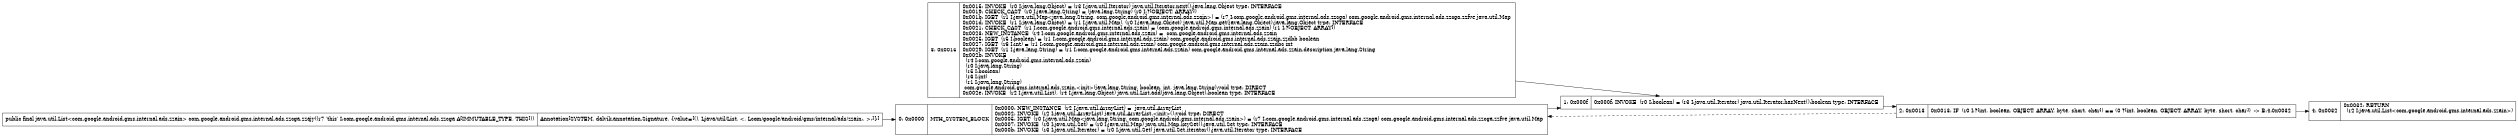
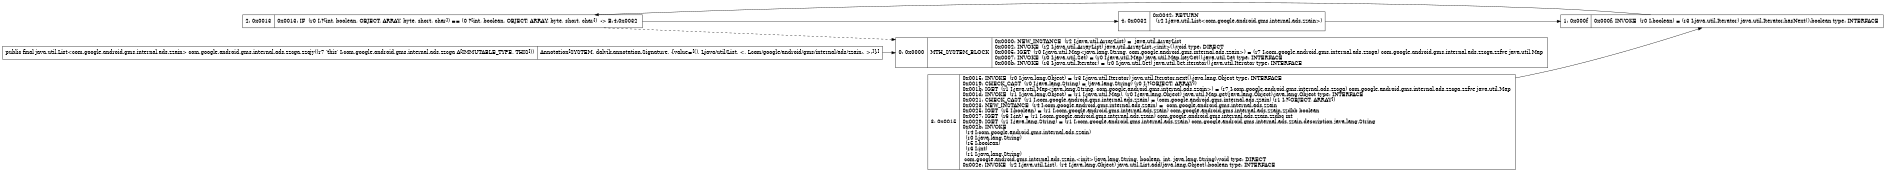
  digraph {
    rankdir=LR
    node [shape=record]
    n1 [label="{0\:\ 0x0000|MTH_SYSTEM_BLOCK\l|0x0000: NEW_INSTANCE  (r2 I:java.util.ArrayList) =  java.util.ArrayList \l0x0002: INVOKE  (r2 I:java.util.ArrayList) java.util.ArrayList.\<init\>():void type: DIRECT \l0x0005: IGET  (r0 I:java.util.Map\<java.lang.String, com.google.android.gms.internal.ads.zzain\>) = (r7 I:com.google.android.gms.internal.ads.zzcga) com.google.android.gms.internal.ads.zzcga.zzfve java.util.Map \l0x0007: INVOKE  (r0 I:java.util.Set) = (r0 I:java.util.Map) java.util.Map.keySet():java.util.Set type: INTERFACE \l0x000b: INVOKE  (r3 I:java.util.Iterator) = (r0 I:java.util.Set) java.util.Set.iterator():java.util.Iterator type: INTERFACE \l}"]
    n2 [label="{1\:\ 0x000f|0x000f: INVOKE  (r0 I:boolean) = (r3 I:java.util.Iterator) java.util.Iterator.hasNext():boolean type: INTERFACE \l}"]
    n3 [label="{2\:\ 0x0013|0x0013: IF  (r0 I:?[int, boolean, OBJECT, ARRAY, byte, short, char]) == (0 ?[int, boolean, OBJECT, ARRAY, byte, short, char])  \-\> B:4:0x0032 \l}"]
-   n4 [label="{4\:\ 0x0032|0x0032: RETURN  \l  (r2 I:java.util.List\<com.google.android.gms.internal.ads.zzain\>)\l \l}"]
+   n4 [label="{4\:\ 0x0032|0x0042: RETURN  \l  (r2 I:java.util.List\<com.google.android.gms.internal.ads.zzain\>)\l \l}"]
    n5 [label="{3\:\ 0x0015|0x0015: INVOKE  (r0 I:java.lang.Object) = (r3 I:java.util.Iterator) java.util.Iterator.next():java.lang.Object type: INTERFACE \l0x0019: CHECK_CAST  (r0 I:java.lang.String) = (java.lang.String) (r0 I:?[OBJECT, ARRAY]) \l0x001b: IGET  (r1 I:java.util.Map\<java.lang.String, com.google.android.gms.internal.ads.zzain\>) = (r7 I:com.google.android.gms.internal.ads.zzcga) com.google.android.gms.internal.ads.zzcga.zzfve java.util.Map \l0x001d: INVOKE  (r1 I:java.lang.Object) = (r1 I:java.util.Map), (r0 I:java.lang.Object) java.util.Map.get(java.lang.Object):java.lang.Object type: INTERFACE \l0x0021: CHECK_CAST  (r1 I:com.google.android.gms.internal.ads.zzain) = (com.google.android.gms.internal.ads.zzain) (r1 I:?[OBJECT, ARRAY]) \l0x0023: NEW_INSTANCE  (r4 I:com.google.android.gms.internal.ads.zzain) =  com.google.android.gms.internal.ads.zzain \l0x0025: IGET  (r5 I:boolean) = (r1 I:com.google.android.gms.internal.ads.zzain) com.google.android.gms.internal.ads.zzain.zzdbb boolean \l0x0027: IGET  (r6 I:int) = (r1 I:com.google.android.gms.internal.ads.zzain) com.google.android.gms.internal.ads.zzain.zzdbc int \l0x0029: IGET  (r1 I:java.lang.String) = (r1 I:com.google.android.gms.internal.ads.zzain) com.google.android.gms.internal.ads.zzain.description java.lang.String \l0x002b: INVOKE  \l  (r4 I:com.google.android.gms.internal.ads.zzain)\l  (r0 I:java.lang.String)\l  (r5 I:boolean)\l  (r6 I:int)\l  (r1 I:java.lang.String)\l com.google.android.gms.internal.ads.zzain.\<init\>(java.lang.String, boolean, int, java.lang.String):void type: DIRECT \l0x002e: INVOKE  (r2 I:java.util.List), (r4 I:java.lang.Object) java.util.List.add(java.lang.Object):boolean type: INTERFACE \l}"]
    n6 [label="{public final java.util.List\<com.google.android.gms.internal.ads.zzain\> com.google.android.gms.internal.ads.zzcga.zzajy((r7 'this' I:com.google.android.gms.internal.ads.zzcga A[IMMUTABLE_TYPE, THIS]))  | Annotation[SYSTEM, dalvik.annotation.Signature, \{value=[(), Ljava\/util\/List, \<, Lcom\/google\/android\/gms\/internal\/ads\/zzain;, \>;]\}]\l}"]
-   n1 -> n2
+   n4 -> n2
    n2 -> n3
    n3 -> n1 [style=dashed]
    n3 -> n4
    n5 -> n2
    n6 -> n1
  }
